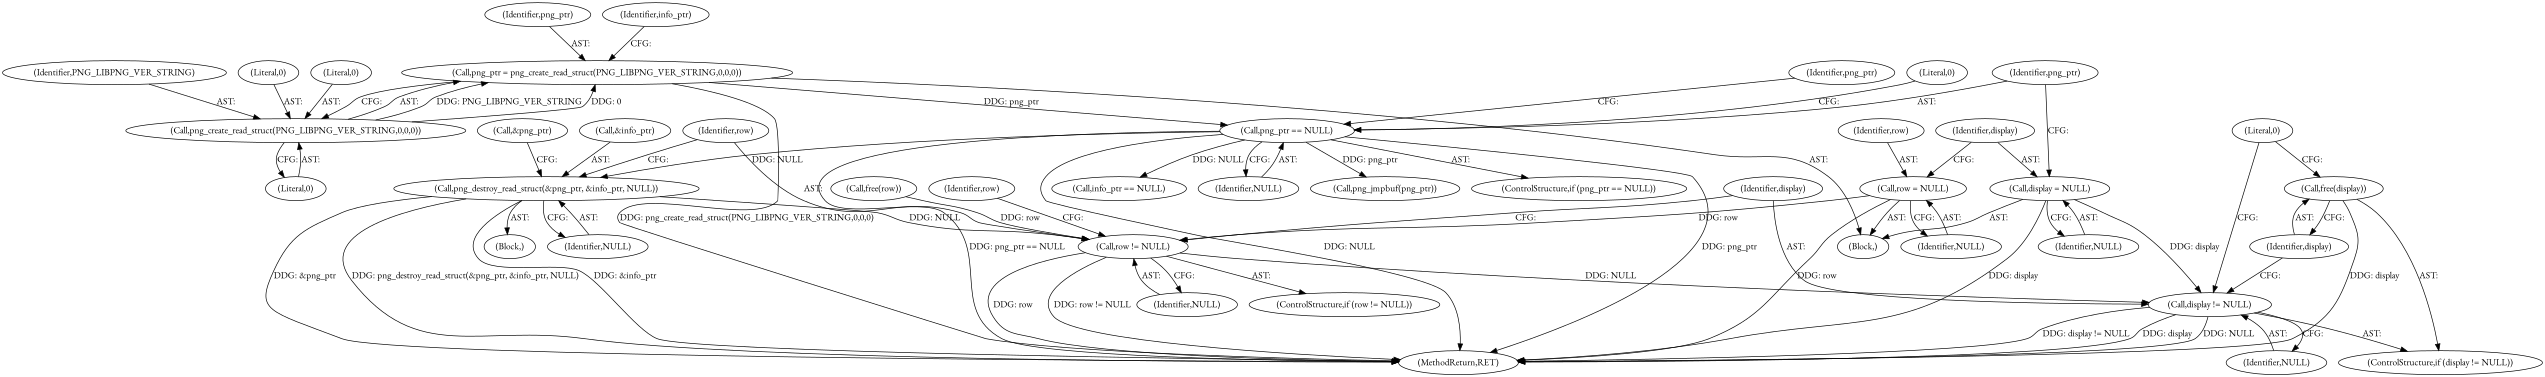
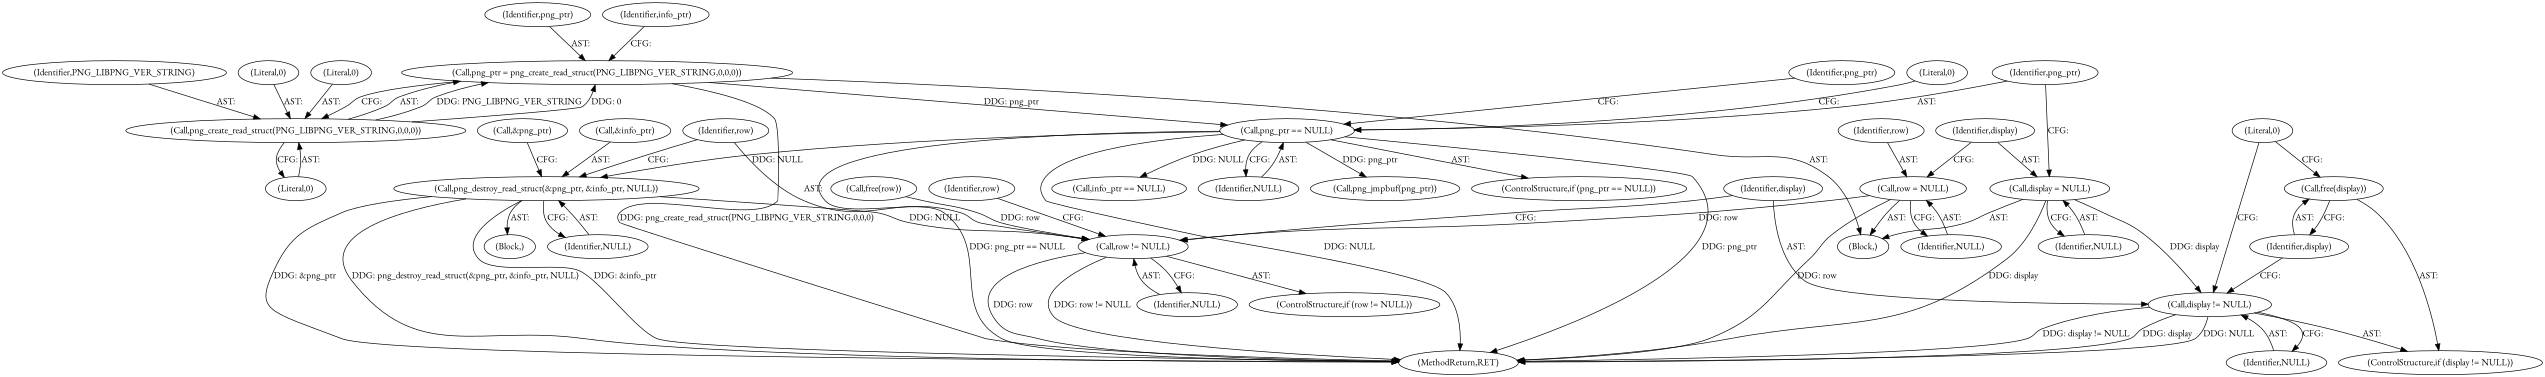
  digraph {
    fontname="EB Garamond"
    node [fontname="EB Garamond"]
    edge [fontname="EB Garamond"]
    n1 [label="(Call,free(display))"]
    n2 [label="(Identifier,display)"]
    n3 [label="(MethodReturn,RET)"]
    n4 [label="(ControlStructure,if (display != NULL))"]
    n5 [label="(Call,display != NULL)"]
    n6 [label="(Identifier,NULL)"]
    n7 [label="(Call,display = NULL)"]
    n8 [label="(Identifier,NULL)"]
    n9 [label="(Block,)"]
    n10 [label="(Call,row != NULL)"]
    n11 [label="(ControlStructure,if (row != NULL))"]
    n12 [label="(Identifier,NULL)"]
    n13 [label="(Call,free(row))"]
    n14 [label="(Call,row = NULL)"]
    n15 [label="(Identifier,NULL)"]
    n16 [label="(Call,png_destroy_read_struct(&png_ptr, &info_ptr, NULL))"]
    n17 [label="(Block,)"]
    n18 [label="(Identifier,NULL)"]
    n19 [label="(Call,png_ptr == NULL)"]
    n20 [label="(Call,png_jmpbuf(png_ptr))"]
    n21 [label="(ControlStructure,if (png_ptr == NULL))"]
    n22 [label="(Call,info_ptr == NULL)"]
    n23 [label="(Identifier,NULL)"]
    n24 [label="(Call,png_ptr = png_create_read_struct(PNG_LIBPNG_VER_STRING,0,0,0))"]
    n25 [label="(Call,png_create_read_struct(PNG_LIBPNG_VER_STRING,0,0,0))"]
    n26 [label="(Literal,0)"]
    n27 [label="(Identifier,row)"]
    n28 [label="(Call,&info_ptr)"]
    n29 [label="(Identifier,png_ptr)"]
    n30 [label="(Call,&png_ptr)"]
    n31 [label="(Identifier,PNG_LIBPNG_VER_STRING)"]
    n32 [label="(Identifier,info_ptr)"]
    n33 [label="(Identifier,row)"]
    n34 [label="(Identifier,png_ptr)"]
    n35 [label="(Identifier,png_ptr)"]
    n36 [label="(Literal,0)"]
    n37 [label="(Identifier,display)"]
    n38 [label="(Identifier,display)"]
    n39 [label="(Literal,0)"]
    n40 [label="(Literal,0)"]
    n41 [label="(Literal,0)"]
    n42 [label="(Identifier,row)"]
    n1 -> n2 [label="CFG: "]
-   n1 -> n3 [label="DDG: display"]
    n1 -> n4 [label="AST: "]
    n2 -> n1 [label="AST: "]
    n2 -> n5 [label="CFG: "]
    n5 -> n3 [label="DDG: NULL"]
    n5 -> n3 [label="DDG: display != NULL"]
    n5 -> n3 [label="DDG: display"]
    n5 -> n4 [label="AST: "]
    n5 -> n6 [label="CFG: "]
    n6 -> n5 [label="AST: "]
    n7 -> n3 [label="DDG: display"]
    n7 -> n5 [label="DDG: display"]
    n7 -> n8 [label="CFG: "]
    n7 -> n9 [label="AST: "]
    n8 -> n7 [label="AST: "]
    n10 -> n3 [label="DDG: row"]
    n10 -> n3 [label="DDG: row != NULL"]
-   n10 -> n5 [label="DDG: NULL"]
    n10 -> n11 [label="AST: "]
    n10 -> n12 [label="CFG: "]
    n12 -> n10 [label="AST: "]
    n13 -> n10 [label="DDG: row"]
    n14 -> n3 [label="DDG: row"]
    n14 -> n9 [label="AST: "]
    n14 -> n10 [label="DDG: row"]
    n14 -> n15 [label="CFG: "]
    n15 -> n14 [label="AST: "]
    n16 -> n3 [label="DDG: &png_ptr"]
    n16 -> n3 [label="DDG: png_destroy_read_struct(&png_ptr, &info_ptr, NULL)"]
    n16 -> n3 [label="DDG: &info_ptr"]
    n16 -> n10 [label="DDG: NULL"]
    n16 -> n17 [label="AST: "]
    n16 -> n18 [label="CFG: "]
    n18 -> n16 [label="AST: "]
    n19 -> n3 [label="DDG: png_ptr == NULL"]
    n19 -> n3 [label="DDG: NULL"]
    n19 -> n3 [label="DDG: png_ptr"]
    n19 -> n16 [label="DDG: NULL"]
    n19 -> n20 [label="DDG: png_ptr"]
    n19 -> n21 [label="AST: "]
    n19 -> n22 [label="DDG: NULL"]
    n19 -> n23 [label="CFG: "]
    n23 -> n19 [label="AST: "]
    n24 -> n3 [label="DDG: png_create_read_struct(PNG_LIBPNG_VER_STRING,0,0,0)"]
    n24 -> n9 [label="AST: "]
    n24 -> n19 [label="DDG: png_ptr"]
    n24 -> n25 [label="CFG: "]
    n25 -> n24 [label="AST: "]
    n25 -> n24 [label="DDG: PNG_LIBPNG_VER_STRING"]
    n25 -> n24 [label="DDG: 0"]
    n25 -> n26 [label="CFG: "]
    n26 -> n25 [label="AST: "]
    n27 -> n10 [label="CFG: "]
    n28 -> n16 [label="AST: "]
    n29 -> n24 [label="AST: "]
    n30 -> n16 [label="CFG: "]
    n31 -> n25 [label="AST: "]
    n32 -> n24 [label="CFG: "]
    n33 -> n10 [label="AST: "]
    n33 -> n16 [label="CFG: "]
    n34 -> n19 [label="CFG: "]
    n35 -> n7 [label="CFG: "]
    n35 -> n19 [label="AST: "]
    n36 -> n1 [label="CFG: "]
    n36 -> n5 [label="CFG: "]
    n37 -> n7 [label="AST: "]
    n37 -> n14 [label="CFG: "]
    n38 -> n5 [label="AST: "]
    n38 -> n10 [label="CFG: "]
    n39 -> n25 [label="AST: "]
    n40 -> n19 [label="CFG: "]
    n41 -> n25 [label="AST: "]
    n42 -> n14 [label="AST: "]
  }
